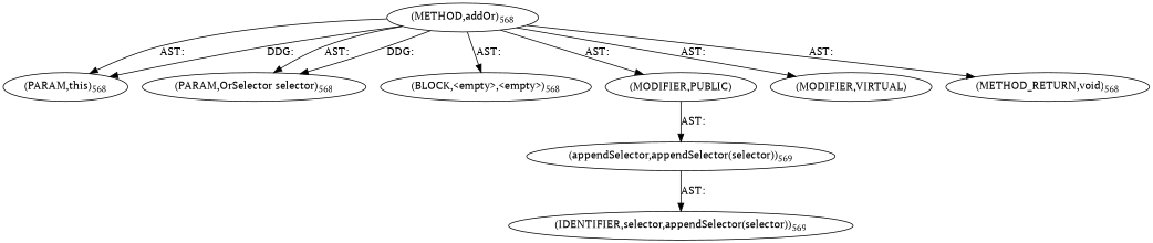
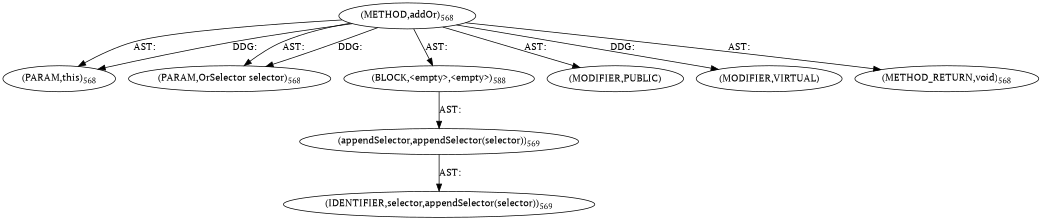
  digraph {
    fontname="PT Serif"
    node [fontname="PT Serif"]
    edge [fontname="PT Serif"]
    n1 [label=<(METHOD,addOr)<SUB>568</SUB>>]
    n2 [label=<(PARAM,this)<SUB>568</SUB>>]
    n3 [label=<(PARAM,OrSelector selector)<SUB>568</SUB>>]
-   n4 [label=<(BLOCK,&lt;empty&gt;,&lt;empty&gt;)<SUB>568</SUB>>]
+   n4 [label=<(BLOCK,&lt;empty&gt;,&lt;empty&gt;)<SUB>588</SUB>>]
    n5 [label=<(MODIFIER,PUBLIC)>]
    n6 [label=<(MODIFIER,VIRTUAL)>]
    n7 [label=<(METHOD_RETURN,void)<SUB>568</SUB>>]
    n8 [label=<(appendSelector,appendSelector(selector))<SUB>569</SUB>>]
    n9 [label=<(IDENTIFIER,selector,appendSelector(selector))<SUB>569</SUB>>]
    n1 -> n2 [label="AST: "]
    n1 -> n2 [label="DDG: "]
    n1 -> n3 [label="AST: "]
    n1 -> n3 [label="DDG: "]
    n1 -> n4 [label="AST: "]
    n1 -> n5 [label="AST: "]
-   n1 -> n6 [label="AST: "]
+   n1 -> n6 [label="DDG: "]
    n1 -> n7 [label="AST: "]
-   n5 -> n8 [label="AST: "]
+   n4 -> n8 [label="AST: "]
    n8 -> n9 [label="AST: "]
  }
